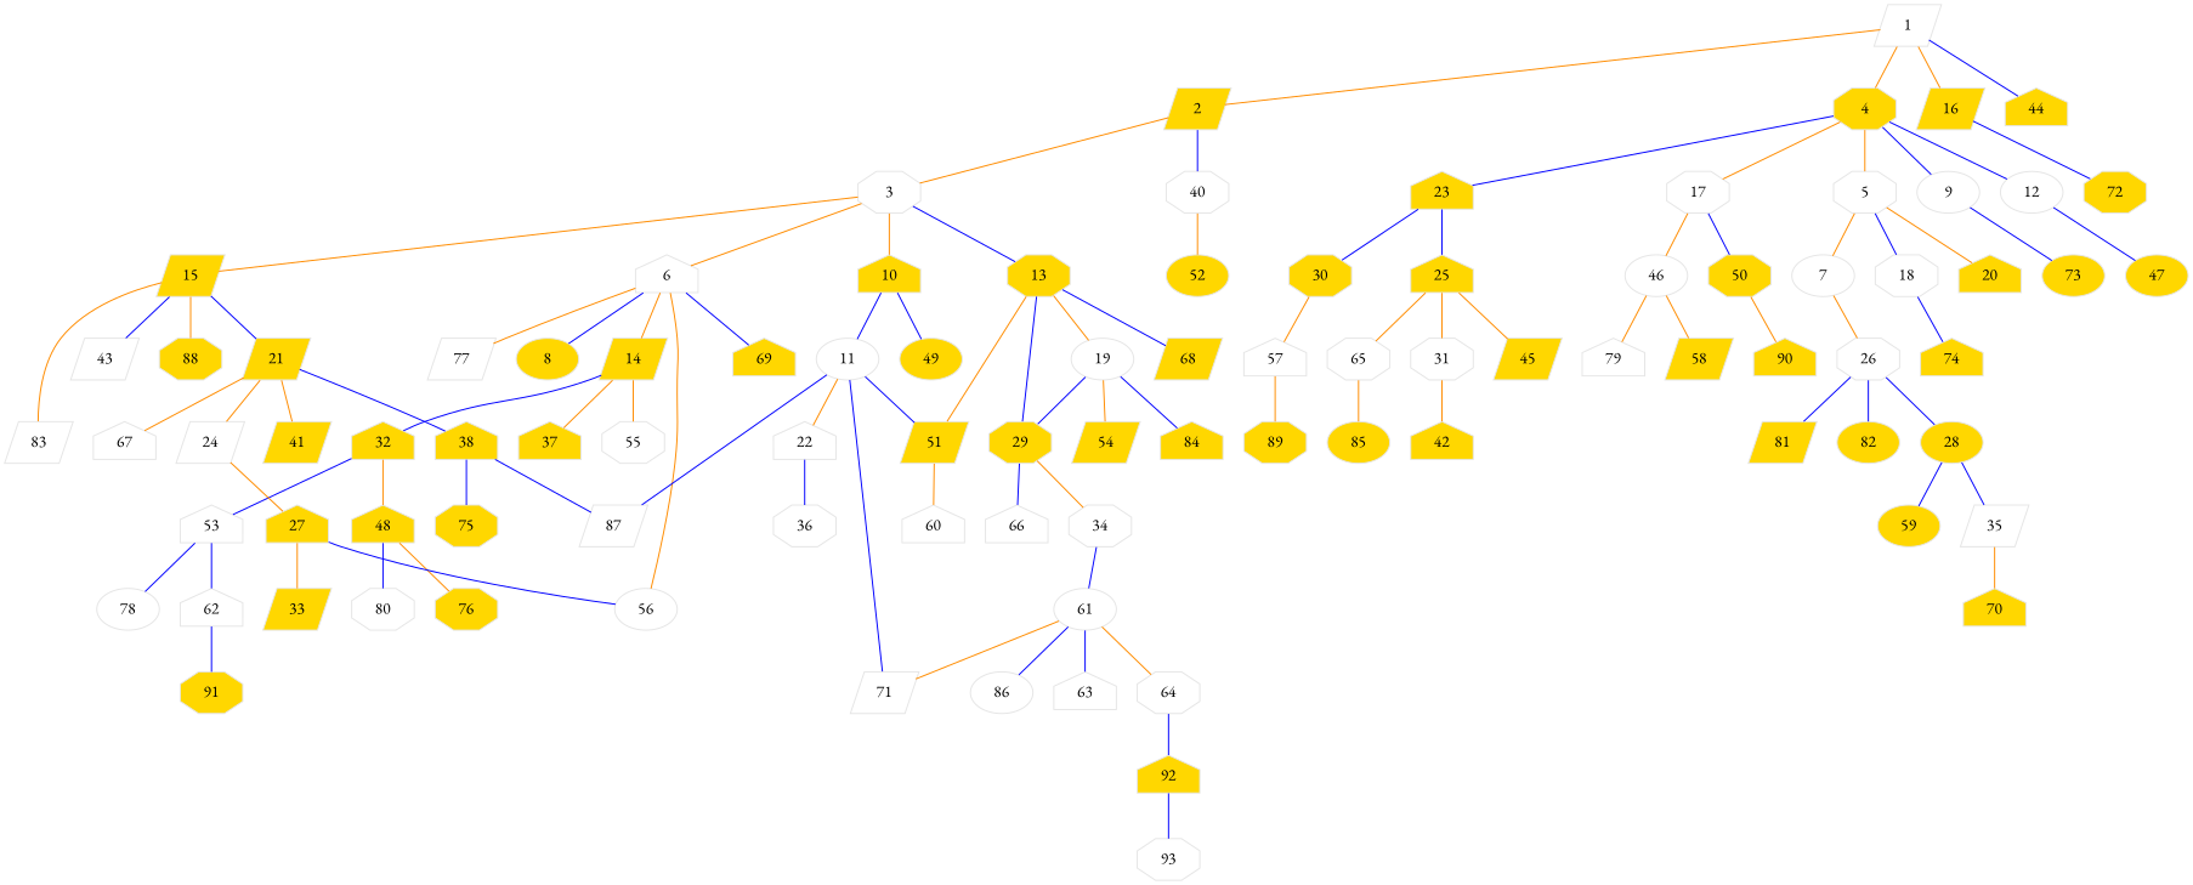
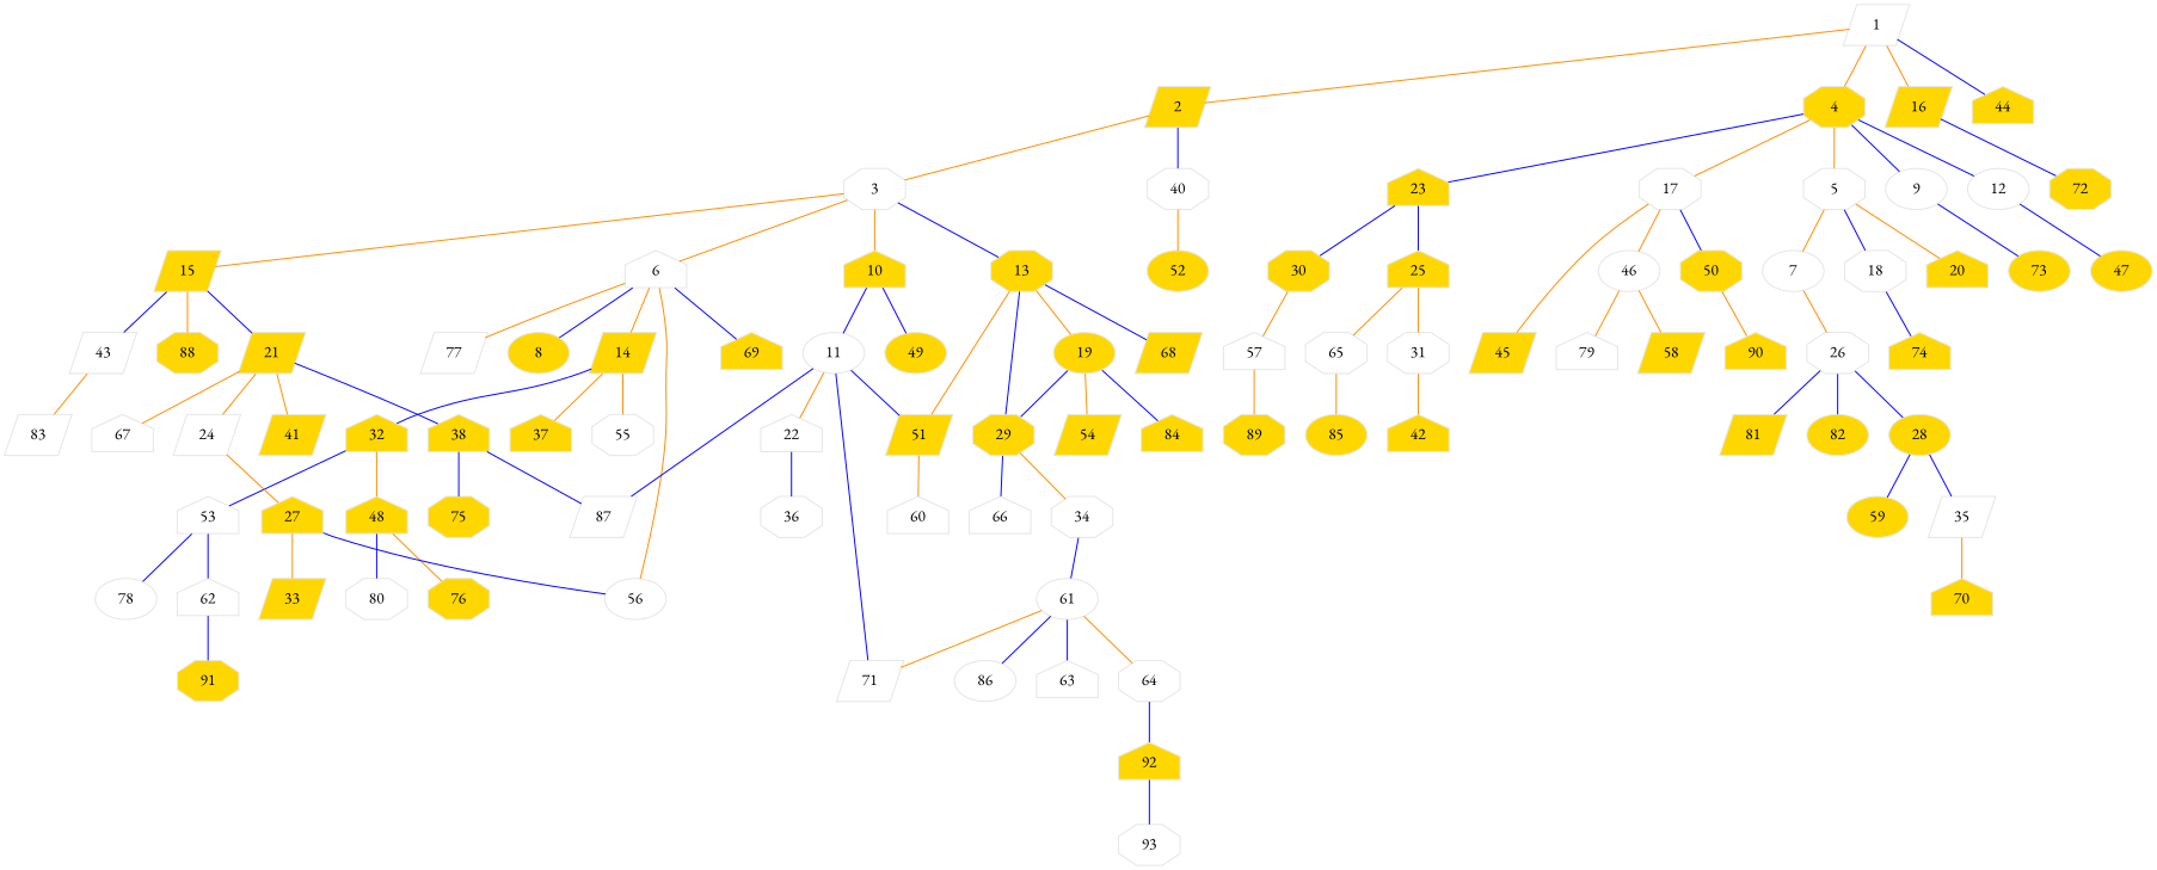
  graph {
    fontname="EB Garamond"
    node [color=gray90 fillcolor=gold fontname="EB Garamond" shape=house style=filled]
    edge [color=blue fontname="EB Garamond"]
    1 [fillcolor=white shape=parallelogram]
    2 [shape=parallelogram]
    4 [shape=octagon]
    16 [shape=parallelogram]
    44
    3 [fillcolor=white shape=octagon]
    40 [fillcolor=white shape=octagon]
    5 [fillcolor=white shape=octagon]
    9 [fillcolor=white shape=ellipse]
    12 [fillcolor=white shape=ellipse]
    17 [fillcolor=white shape=octagon]
    23
    72 [shape=octagon]
    6 [fillcolor=white]
    10
    13 [shape=octagon]
    15 [shape=parallelogram]
    52 [shape=ellipse]
    8 [shape=ellipse]
    14 [shape=parallelogram]
    56 [fillcolor=white shape=ellipse]
    69
    77 [fillcolor=white shape=parallelogram]
    11 [fillcolor=white shape=ellipse]
    49 [shape=ellipse]
    51 [shape=parallelogram]
-   19 [fillcolor=white shape=ellipse]
+   19 [shape=ellipse]
    29 [shape=octagon]
    68 [shape=parallelogram]
    21 [shape=parallelogram]
    43 [fillcolor=white shape=parallelogram]
    88 [shape=octagon]
    7 [fillcolor=white shape=ellipse]
    18 [fillcolor=white shape=octagon]
    20
    73 [shape=ellipse]
    47 [shape=ellipse]
    45 [shape=parallelogram]
    46 [fillcolor=white shape=ellipse]
    50 [shape=octagon]
    25
    30 [shape=octagon]
    26 [fillcolor=white shape=octagon]
    74
    32
    37
    55 [fillcolor=white shape=octagon]
    28 [shape=ellipse]
    81 [shape=parallelogram]
    82 [shape=ellipse]
    22 [fillcolor=white]
    71 [fillcolor=white shape=parallelogram]
    87 [fillcolor=white shape=parallelogram]
    36 [fillcolor=white shape=octagon]
    60 [fillcolor=white]
    54 [shape=parallelogram]
    84
    34 [fillcolor=white shape=octagon]
    66 [fillcolor=white]
    48
    53 [fillcolor=white]
    24 [fillcolor=white shape=parallelogram]
    38
    41 [shape=parallelogram]
    67 [fillcolor=white]
    83 [fillcolor=white shape=parallelogram]
    58 [shape=parallelogram]
    79 [fillcolor=white]
    90
    27
    75 [shape=octagon]
    31 [fillcolor=white shape=octagon]
    65 [fillcolor=white shape=octagon]
    57 [fillcolor=white]
    33 [shape=parallelogram]
    42
    85 [shape=ellipse]
    35 [fillcolor=white shape=parallelogram]
    59 [shape=ellipse]
    70
    61 [fillcolor=white shape=ellipse]
    89 [shape=octagon]
    76 [shape=octagon]
    80 [fillcolor=white shape=octagon]
    62 [fillcolor=white]
    78 [fillcolor=white shape=ellipse]
    63 [fillcolor=white]
    64 [fillcolor=white shape=octagon]
    86 [fillcolor=white shape=ellipse]
    91 [shape=octagon]
    92
    93 [fillcolor=white shape=octagon]
    1 -- 2 [color=darkorange]
    1 -- 4 [color=darkorange]
    1 -- 16 [color=darkorange]
    1 -- 44
    2 -- 3 [color=darkorange]
    2 -- 40
    4 -- 5 [color=darkorange]
    4 -- 9
    4 -- 12
    4 -- 17 [color=darkorange]
    4 -- 23
    16 -- 72
    3 -- 6 [color=darkorange]
    3 -- 10 [color=darkorange]
    3 -- 13
    3 -- 15 [color=darkorange]
    40 -- 52 [color=darkorange]
    5 -- 7 [color=darkorange]
    5 -- 18
    5 -- 20 [color=darkorange]
    9 -- 73
    12 -- 47
-   25 -- 45 [color=darkorange]
+   17 -- 45 [color=darkorange]
    17 -- 46 [color=darkorange]
    17 -- 50
    23 -- 25
    23 -- 30
    6 -- 8
    6 -- 14 [color=darkorange]
    6 -- 56 [color=darkorange]
    6 -- 69
    6 -- 77 [color=darkorange]
    10 -- 11
    10 -- 49
    13 -- 51 [color=darkorange]
    13 -- 19 [color=darkorange]
    13 -- 29
    13 -- 68
    15 -- 21
    15 -- 43
    15 -- 88 [color=darkorange]
    14 -- 32
    14 -- 37 [color=darkorange]
    14 -- 55 [color=darkorange]
    11 -- 51
    11 -- 22 [color=darkorange]
    11 -- 71
    11 -- 87
    51 -- 60 [color=darkorange]
    19 -- 29
    19 -- 54 [color=darkorange]
    19 -- 84
    29 -- 34 [color=darkorange]
    29 -- 66
    21 -- 24 [color=darkorange]
    21 -- 38
    21 -- 41 [color=darkorange]
    21 -- 67 [color=darkorange]
-   15 -- 83 [color=darkorange]
+   43 -- 83 [color=darkorange]
    7 -- 26 [color=darkorange]
    18 -- 74
    46 -- 58 [color=darkorange]
    46 -- 79 [color=darkorange]
    50 -- 90 [color=darkorange]
    25 -- 31 [color=darkorange]
    25 -- 65 [color=darkorange]
    30 -- 57 [color=darkorange]
    26 -- 28
    26 -- 81
    26 -- 82
    32 -- 48 [color=darkorange]
    32 -- 53
    28 -- 35
    28 -- 59
    22 -- 36
    34 -- 61
    48 -- 76 [color=darkorange]
    48 -- 80
    53 -- 62
    53 -- 78
    24 -- 27 [color=darkorange]
    38 -- 87
    38 -- 75
    27 -- 56
    27 -- 33 [color=darkorange]
    31 -- 42 [color=darkorange]
    65 -- 85 [color=darkorange]
    57 -- 89 [color=darkorange]
    35 -- 70 [color=darkorange]
    61 -- 71 [color=darkorange]
    61 -- 63
    61 -- 64 [color=darkorange]
    61 -- 86
    62 -- 91
    64 -- 92
    92 -- 93
  }
